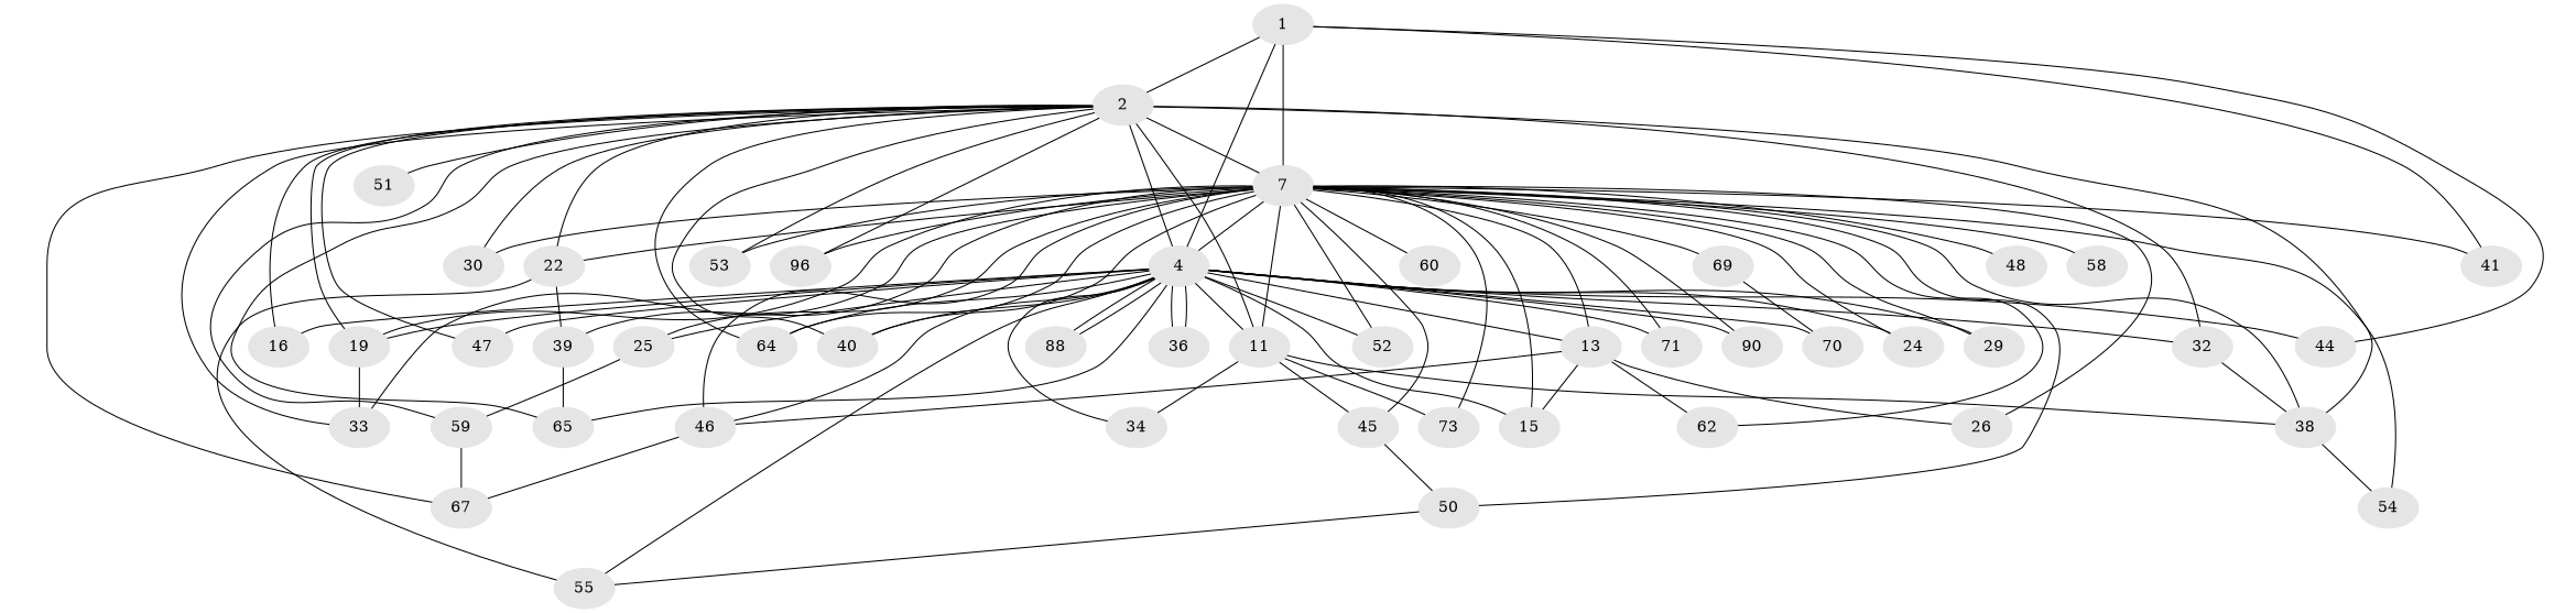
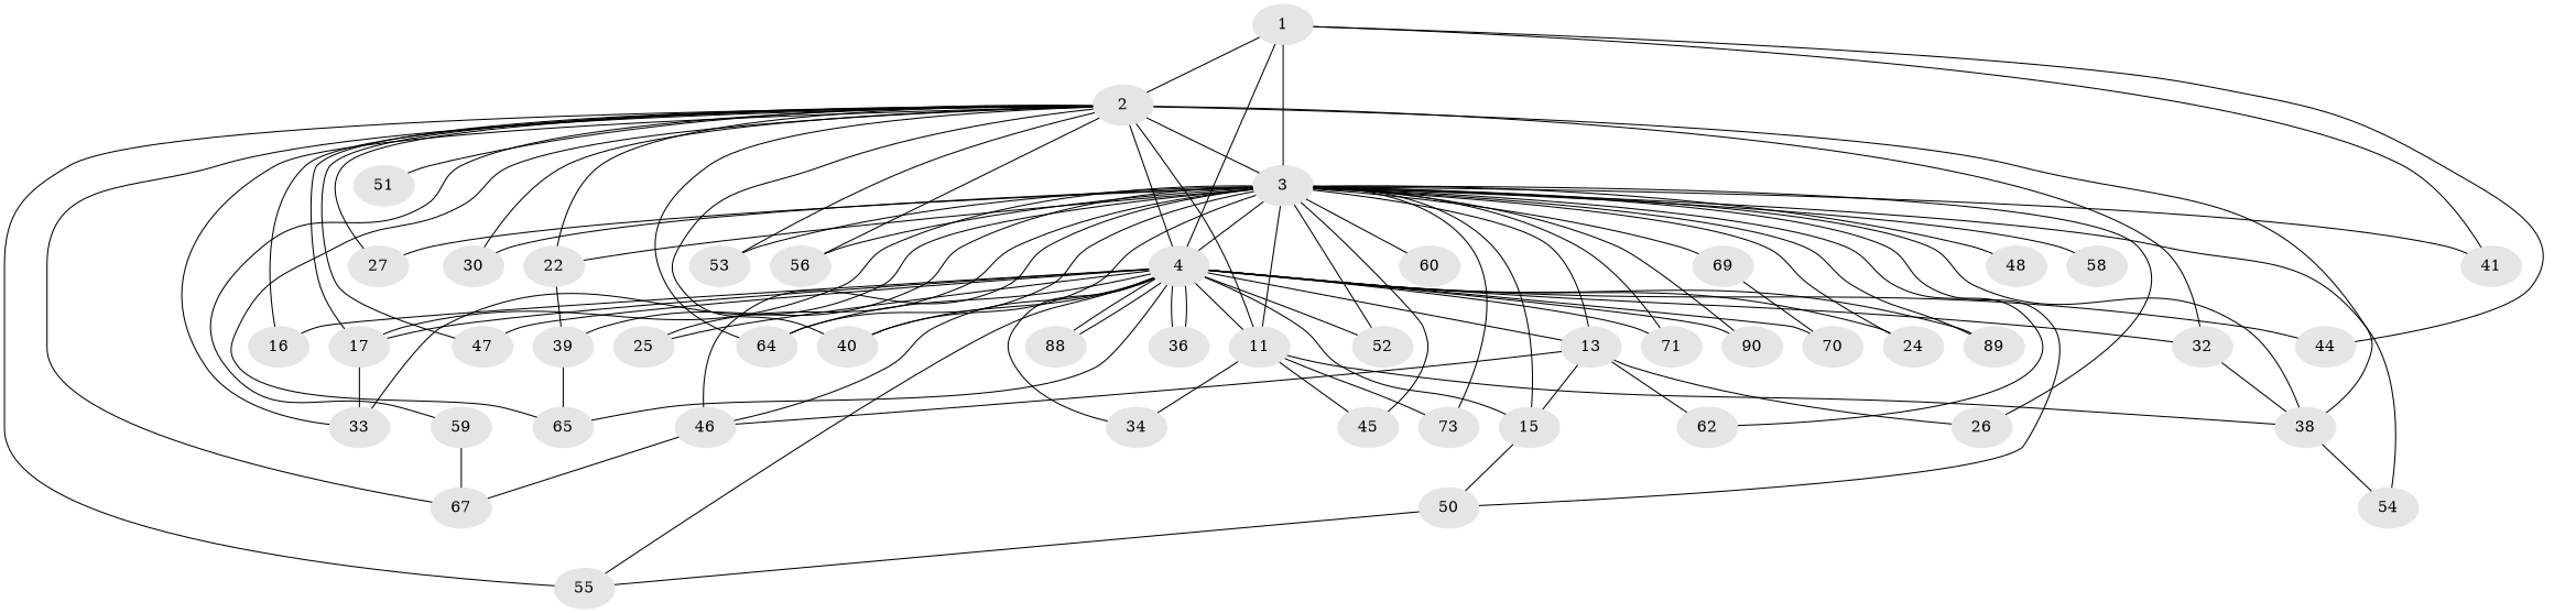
  graph {
    node [color=gray90 style=filled]
    2 [super="+8+81+14+20"]
-   3 [super="+10+80+5" label=7]
+   3 [super="+10+80+5"]
    4 [super="+61+19+7+43+31"]
    11 [super="+98+82"]
    16
-   17 [label=19]
+   17
    22
+   27
    30
    32 [super="+49+79"]
    33
    38
    40 [super="+63"]
    47
    51
    53
    55 [super="+57"]
-   56 [label=96]
+   56
    59
    64
    65
    67
    1
    41 [super="+85"]
    44
    13 [super="+18"]
    15 [super="+97"]
    24
    25 [super="+86"]
    26
-   29
+   29 [label=89]
    39 [super="+74"]
    45
    46 [super="+99+100+87"]
    48
    50
    52
    54
    58
    60
    62
    69
    71
    73
    90
    34
    36
    70
    88
    2 -- 3 [weight=11]
    2 -- 4 [weight=7]
    2 -- 11
    2 -- 16
    2 -- 17
    2 -- 22
+   2 -- 27 [weight=2]
    2 -- 30
    2 -- 32
    2 -- 33
    2 -- 38 [weight=2]
    2 -- 40
    2 -- 47
    2 -- 51 [weight=2]
    2 -- 53
-   22 -- 55
+   2 -- 55
    2 -- 56
    2 -- 59
    2 -- 64
    2 -- 65
    2 -- 67
    3 -- 4 [weight=16]
    3 -- 11
    3 -- 17
    3 -- 22 [weight=2]
+   3 -- 27
    3 -- 30
    3 -- 33
    3 -- 38
    3 -- 40
    3 -- 53
    3 -- 56
    3 -- 64
    3 -- 41 [weight=3]
    3 -- 13 [weight=3]
    3 -- 15 [weight=2]
    3 -- 24 [weight=2]
    3 -- 25
    3 -- 26
    3 -- 29
    3 -- 39
    3 -- 45 [weight=2]
    3 -- 46 [weight=2]
    3 -- 48 [weight=2]
    3 -- 50
    3 -- 52
    3 -- 54
    3 -- 58 [weight=2]
    3 -- 60 [weight=2]
    3 -- 62
    3 -- 69 [weight=2]
    3 -- 71
    3 -- 73
    3 -- 90
    4 -- 11
    4 -- 16
    4 -- 17
    4 -- 32 [weight=3]
    4 -- 40
    4 -- 47
    4 -- 55
    4 -- 64
    4 -- 65
    4 -- 44
    4 -- 13
    4 -- 15
    4 -- 24
    4 -- 25 [weight=2]
    4 -- 29
    4 -- 46
    4 -- 52
    4 -- 71
    4 -- 90
    4 -- 34
    4 -- 36
    4 -- 36
    4 -- 70
    4 -- 88
    4 -- 88
    11 -- 38
    11 -- 45
    11 -- 73
    11 -- 34
    17 -- 33
    22 -- 39
    32 -- 38
    38 -- 54
    59 -- 67
    1 -- 2 [weight=2]
    1 -- 3 [weight=6]
    1 -- 4 [weight=2]
    1 -- 41
    1 -- 44
    13 -- 15
    13 -- 26
    13 -- 46
    13 -- 62
-   45 -- 50
-   25 -- 59
+   15 -- 50
    39 -- 65
    46 -- 67
    50 -- 55
    69 -- 70
  }
